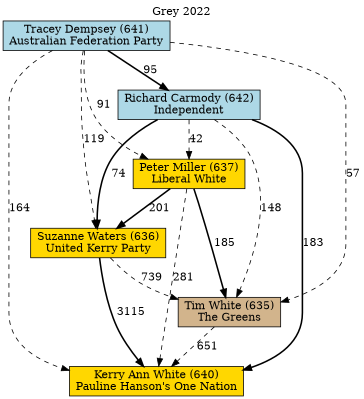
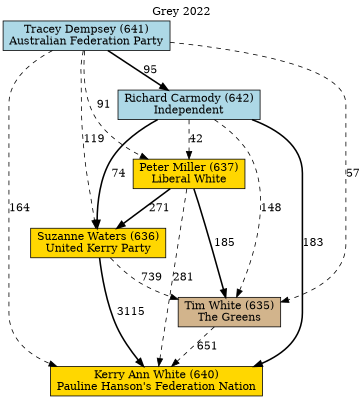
  digraph {
    label="Grey 2022"
    labelloc=t
    mclimit=10
    node [fillcolor=gold shape=box style=filled]
    edge [style=dashed]
-   n1 [label="Kerry Ann White (640)\nPauline Hanson's One Nation"]
+   n1 [label="Kerry Ann White (640)\nPauline Hanson's Federation Nation"]
    n2 [fillcolor=tan label="Tim White (635)\nThe Greens"]
    n3 [label="Suzanne Waters (636)\nUnited Kerry Party"]
    n4 [label="Peter Miller (637)\nLiberal White"]
    n5 [fillcolor=lightblue label="Richard Carmody (642)\nIndependent"]
    n6 [fillcolor=lightblue label="Tracey Dempsey (641)\nAustralian Federation Party"]
    n2 -> n1 [label=651]
    n3 -> n1 [label=3115 style=bold]
    n3 -> n2 [label=739]
    n4 -> n1 [label=281]
    n4 -> n2 [label=185 style=bold]
-   n4 -> n3 [label=201 style=bold]
+   n4 -> n3 [label=271 style=bold]
    n5 -> n1 [label=183 style=bold]
    n5 -> n2 [label=148]
    n5 -> n3 [label=74 style=bold]
    n5 -> n4 [label=42]
    n6 -> n1 [label=164]
    n6 -> n2 [label=57]
    n6 -> n3 [label=119]
    n6 -> n4 [label=91]
    n6 -> n5 [label=95 style=bold]
  }
